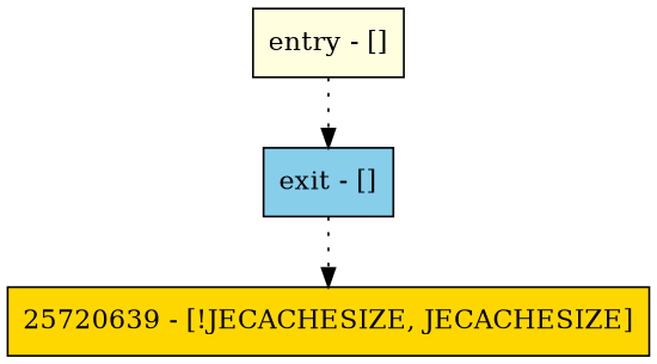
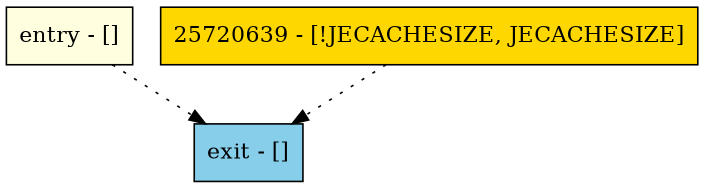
  digraph {
    node [shape=record style=filled]
    edge [style=dotted]
    n1 [fillcolor=lightyellow label="entry - []"]
    n2 [fillcolor=skyblue label="exit - []"]
    n3 [fillcolor=gold label="25720639 - [!JECACHESIZE, JECACHESIZE]"]
    n1 -> n2
-   n2 -> n3
+   n3 -> n2
  }
